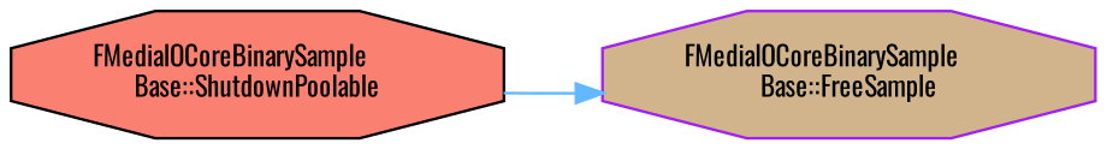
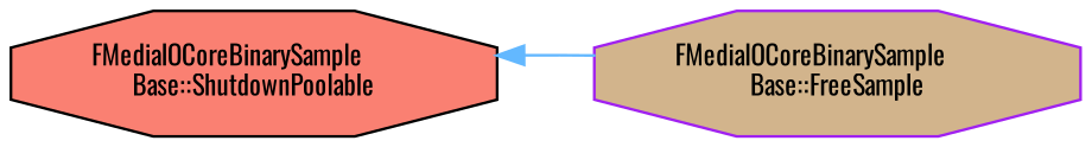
  digraph {
    rankdir=RL
    fontname=Oswald
    node [fontname=Oswald fontsize=10 shape=octagon style=filled]
    n1 [color=purple fillcolor=tan fontcolor=black height=0.2 label="FMediaIOCoreBinarySample\lBase::FreeSample" width=0.4]
    n2 [color=black fillcolor=salmon height=0.2 label="FMediaIOCoreBinarySample\lBase::ShutdownPoolable" width=0.4]
-   n1 -> n2 [color=steelblue1 dir=back fontname=Oswald fontsize=10 labelfontname=Helvetica labelfontsize=10 style=solid]
+   n2 -> n1 [color=steelblue1 dir=back fontname=Oswald fontsize=10 labelfontname=Helvetica labelfontsize=10 style=solid]
  }
